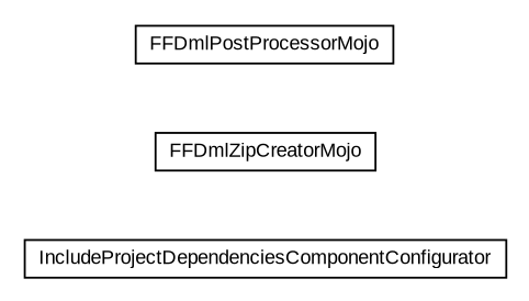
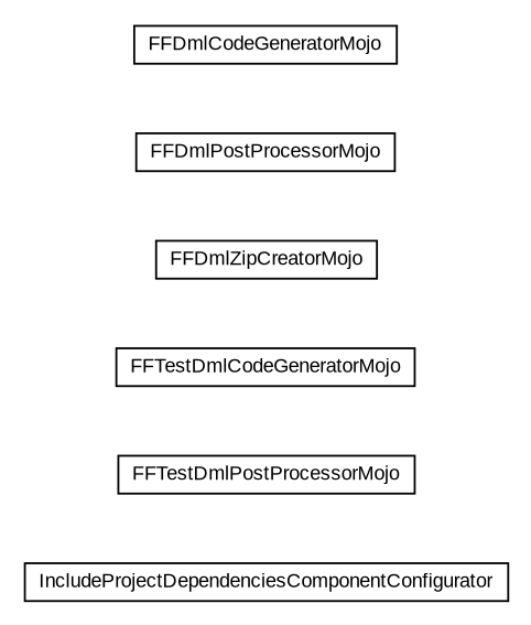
  digraph {
    nodesep=0.25
    ranksep=0.5
    rankdir=LR
    fontname="Liberation Sans"
    node [fontcolor=black fontname="Liberation Sans" fontsize=10.0 shape=plaintext]
    n1 [label=<<table title="pt.ist.fenixframework.maven.IncludeProjectDependenciesComponentConfigurator" border="0" cellborder="1" cellspacing="0" cellpadding="2" port="p" href="./IncludeProjectDependenciesComponentConfigurator.html"> 		<tr><td><table border="0" cellspacing="0" cellpadding="1"> <tr><td align="center" balign="center"> IncludeProjectDependenciesComponentConfigurator </td></tr> 		</table></td></tr> 		</table>>]
+   n2 [label=<<table title="pt.ist.fenixframework.maven.FFTestDmlPostProcessorMojo" border="0" cellborder="1" cellspacing="0" cellpadding="2" port="p" href="./FFTestDmlPostProcessorMojo.html"> 		<tr><td><table border="0" cellspacing="0" cellpadding="1"> <tr><td align="center" balign="center"> FFTestDmlPostProcessorMojo </td></tr> 		</table></td></tr> 		</table>>]
+   n3 [label=<<table title="pt.ist.fenixframework.maven.FFTestDmlCodeGeneratorMojo" border="0" cellborder="1" cellspacing="0" cellpadding="2" port="p" href="./FFTestDmlCodeGeneratorMojo.html"> 		<tr><td><table border="0" cellspacing="0" cellpadding="1"> <tr><td align="center" balign="center"> FFTestDmlCodeGeneratorMojo </td></tr> 		</table></td></tr> 		</table>>]
    n4 [label=<<table title="pt.ist.fenixframework.maven.FFDmlZipCreatorMojo" border="0" cellborder="1" cellspacing="0" cellpadding="2" port="p" href="./FFDmlZipCreatorMojo.html"> 		<tr><td><table border="0" cellspacing="0" cellpadding="1"> <tr><td align="center" balign="center"> FFDmlZipCreatorMojo </td></tr> 		</table></td></tr> 		</table>>]
    n5 [label=<<table title="pt.ist.fenixframework.maven.FFDmlPostProcessorMojo" border="0" cellborder="1" cellspacing="0" cellpadding="2" port="p" href="./FFDmlPostProcessorMojo.html"> 		<tr><td><table border="0" cellspacing="0" cellpadding="1"> <tr><td align="center" balign="center"> FFDmlPostProcessorMojo </td></tr> 		</table></td></tr> 		</table>>]
+   n6 [label=<<table title="pt.ist.fenixframework.maven.FFDmlCodeGeneratorMojo" border="0" cellborder="1" cellspacing="0" cellpadding="2" port="p" href="./FFDmlCodeGeneratorMojo.html"> 		<tr><td><table border="0" cellspacing="0" cellpadding="1"> <tr><td align="center" balign="center"> FFDmlCodeGeneratorMojo </td></tr> 		</table></td></tr> 		</table>>]
  }
